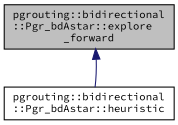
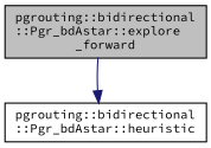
  digraph {
    rankdir=TB
    fontname="Source Code Pro"
    node [color=black fontname="Source Code Pro" fontsize=10 shape=record style=filled]
    n1 [fillcolor=grey75 fontcolor=black height=0.2 label="pgrouting::bidirectional\l::Pgr_bdAstar::explore\l_forward" width=0.4]
    n2 [fillcolor=white height=0.2 label="pgrouting::bidirectional\l::Pgr_bdAstar::heuristic" width=0.4]
-   n2 -> n1 [color=midnightblue fontname="Source Code Pro" fontsize=10 labelfontname=Helvetica labelfontsize=10 style=solid]
+   n1 -> n2 [color=midnightblue fontname="Source Code Pro" fontsize=10 labelfontname=Helvetica labelfontsize=10 style=solid]
  }
